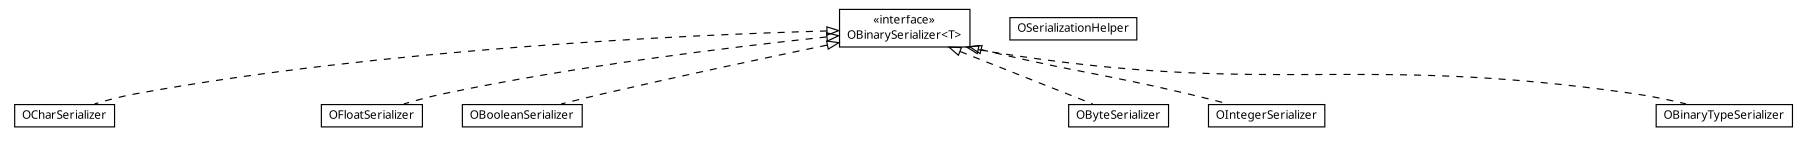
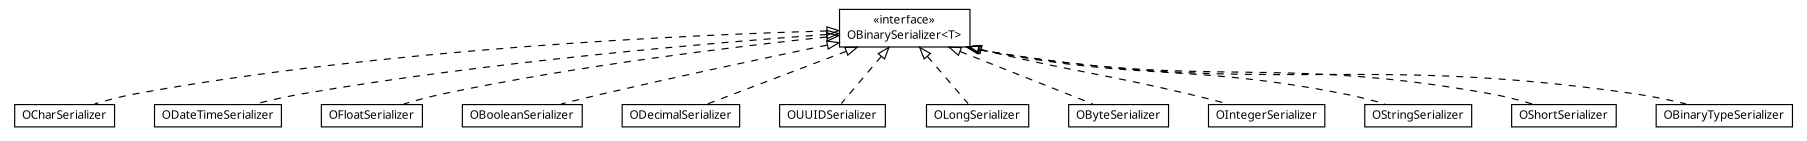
  digraph {
    fontname="Noto Sans"
    nodesep=0.25
    ranksep=0.5
    node [fontcolor=black fontname="Noto Sans" fontsize=10.0 shape=plaintext]
    edge [arrowtail=empty dir=back fontname="Noto Sans" fontsize=10 headport=p labelfontname=Helvetica labelfontsize=10 style=dashed tailport=p]
    n1 [label=<<table title="com.orientechnologies.common.serialization.types.OCharSerializer" border="0" cellborder="1" cellspacing="0" cellpadding="2" port="p" href="./OCharSerializer.html"> 		<tr><td><table border="0" cellspacing="0" cellpadding="1"> <tr><td align="center" balign="center"> OCharSerializer </td></tr> 		</table></td></tr> 		</table>>]
+   n2 [label=<<table title="com.orientechnologies.common.serialization.types.ODateTimeSerializer" border="0" cellborder="1" cellspacing="0" cellpadding="2" port="p" href="./ODateTimeSerializer.html"> 		<tr><td><table border="0" cellspacing="0" cellpadding="1"> <tr><td align="center" balign="center"> ODateTimeSerializer </td></tr> 		</table></td></tr> 		</table>>]
    n3 [label=<<table title="com.orientechnologies.common.serialization.types.OFloatSerializer" border="0" cellborder="1" cellspacing="0" cellpadding="2" port="p" href="./OFloatSerializer.html"> 		<tr><td><table border="0" cellspacing="0" cellpadding="1"> <tr><td align="center" balign="center"> OFloatSerializer </td></tr> 		</table></td></tr> 		</table>>]
-   n4 [label=<<table title="com.orientechnologies.common.serialization.types.OSerializationHelper" border="0" cellborder="1" cellspacing="0" cellpadding="2" port="p" href="./OSerializationHelper.html"> 		<tr><td><table border="0" cellspacing="0" cellpadding="1"> <tr><td align="center" balign="center"> OSerializationHelper </td></tr> 		</table></td></tr> 		</table>>]
    n5 [label=<<table title="com.orientechnologies.common.serialization.types.OBooleanSerializer" border="0" cellborder="1" cellspacing="0" cellpadding="2" port="p" href="./OBooleanSerializer.html"> 		<tr><td><table border="0" cellspacing="0" cellpadding="1"> <tr><td align="center" balign="center"> OBooleanSerializer </td></tr> 		</table></td></tr> 		</table>>]
+   n6 [label=<<table title="com.orientechnologies.common.serialization.types.ODecimalSerializer" border="0" cellborder="1" cellspacing="0" cellpadding="2" port="p" href="./ODecimalSerializer.html"> 		<tr><td><table border="0" cellspacing="0" cellpadding="1"> <tr><td align="center" balign="center"> ODecimalSerializer </td></tr> 		</table></td></tr> 		</table>>]
+   n7 [label=<<table title="com.orientechnologies.common.serialization.types.OUUIDSerializer" border="0" cellborder="1" cellspacing="0" cellpadding="2" port="p" href="./OUUIDSerializer.html"> 		<tr><td><table border="0" cellspacing="0" cellpadding="1"> <tr><td align="center" balign="center"> OUUIDSerializer </td></tr> 		</table></td></tr> 		</table>>]
+   n8 [label=<<table title="com.orientechnologies.common.serialization.types.OLongSerializer" border="0" cellborder="1" cellspacing="0" cellpadding="2" port="p" href="./OLongSerializer.html"> 		<tr><td><table border="0" cellspacing="0" cellpadding="1"> <tr><td align="center" balign="center"> OLongSerializer </td></tr> 		</table></td></tr> 		</table>>]
    n9 [label=<<table title="com.orientechnologies.common.serialization.types.OBinarySerializer" border="0" cellborder="1" cellspacing="0" cellpadding="2" port="p" href="./OBinarySerializer.html"> 		<tr><td><table border="0" cellspacing="0" cellpadding="1"> <tr><td align="center" balign="center"> &#171;interface&#187; </td></tr> <tr><td align="center" balign="center"> OBinarySerializer&lt;T&gt; </td></tr> 		</table></td></tr> 		</table>>]
    n10 [label=<<table title="com.orientechnologies.common.serialization.types.OByteSerializer" border="0" cellborder="1" cellspacing="0" cellpadding="2" port="p" href="./OByteSerializer.html"> 		<tr><td><table border="0" cellspacing="0" cellpadding="1"> <tr><td align="center" balign="center"> OByteSerializer </td></tr> 		</table></td></tr> 		</table>>]
    n11 [label=<<table title="com.orientechnologies.common.serialization.types.OIntegerSerializer" border="0" cellborder="1" cellspacing="0" cellpadding="2" port="p" href="./OIntegerSerializer.html"> 		<tr><td><table border="0" cellspacing="0" cellpadding="1"> <tr><td align="center" balign="center"> OIntegerSerializer </td></tr> 		</table></td></tr> 		</table>>]
+   n12 [label=<<table title="com.orientechnologies.common.serialization.types.OStringSerializer" border="0" cellborder="1" cellspacing="0" cellpadding="2" port="p" href="./OStringSerializer.html"> 		<tr><td><table border="0" cellspacing="0" cellpadding="1"> <tr><td align="center" balign="center"> OStringSerializer </td></tr> 		</table></td></tr> 		</table>>]
+   n13 [label=<<table title="com.orientechnologies.common.serialization.types.OShortSerializer" border="0" cellborder="1" cellspacing="0" cellpadding="2" port="p" href="./OShortSerializer.html"> 		<tr><td><table border="0" cellspacing="0" cellpadding="1"> <tr><td align="center" balign="center"> OShortSerializer </td></tr> 		</table></td></tr> 		</table>>]
    n14 [label=<<table title="com.orientechnologies.common.serialization.types.OBinaryTypeSerializer" border="0" cellborder="1" cellspacing="0" cellpadding="2" port="p" href="./OBinaryTypeSerializer.html"> 		<tr><td><table border="0" cellspacing="0" cellpadding="1"> <tr><td align="center" balign="center"> OBinaryTypeSerializer </td></tr> 		</table></td></tr> 		</table>>]
    n9 -> n1
+   n9 -> n2
    n9 -> n3
    n9 -> n5
+   n9 -> n6
+   n9 -> n7
+   n9 -> n8
    n9 -> n10
    n9 -> n11
+   n9 -> n12
+   n9 -> n13
    n9 -> n14
  }
